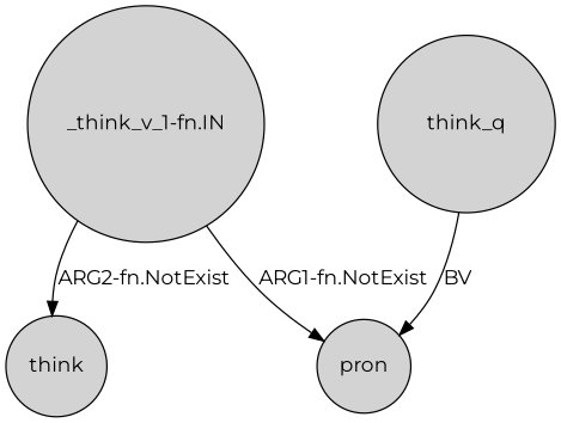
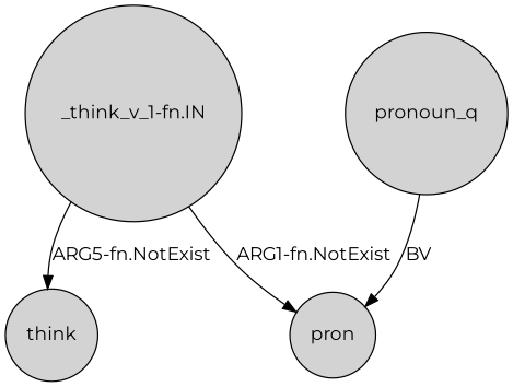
  digraph {
    fontname=Montserrat
    node [fontname=Montserrat shape=circle style=filled]
    edge [fontname=Montserrat]
    "_think_v_1-fn.IN"
    pron
    n3 [label=think]
-   pronoun_q [label=think_q]
+   pronoun_q
    "_think_v_1-fn.IN" -> pron [label="ARG1-fn.NotExist"]
-   "_think_v_1-fn.IN" -> n3 [label="ARG2-fn.NotExist"]
+   "_think_v_1-fn.IN" -> n3 [label="ARG5-fn.NotExist"]
    pronoun_q -> pron [label=BV]
  }
